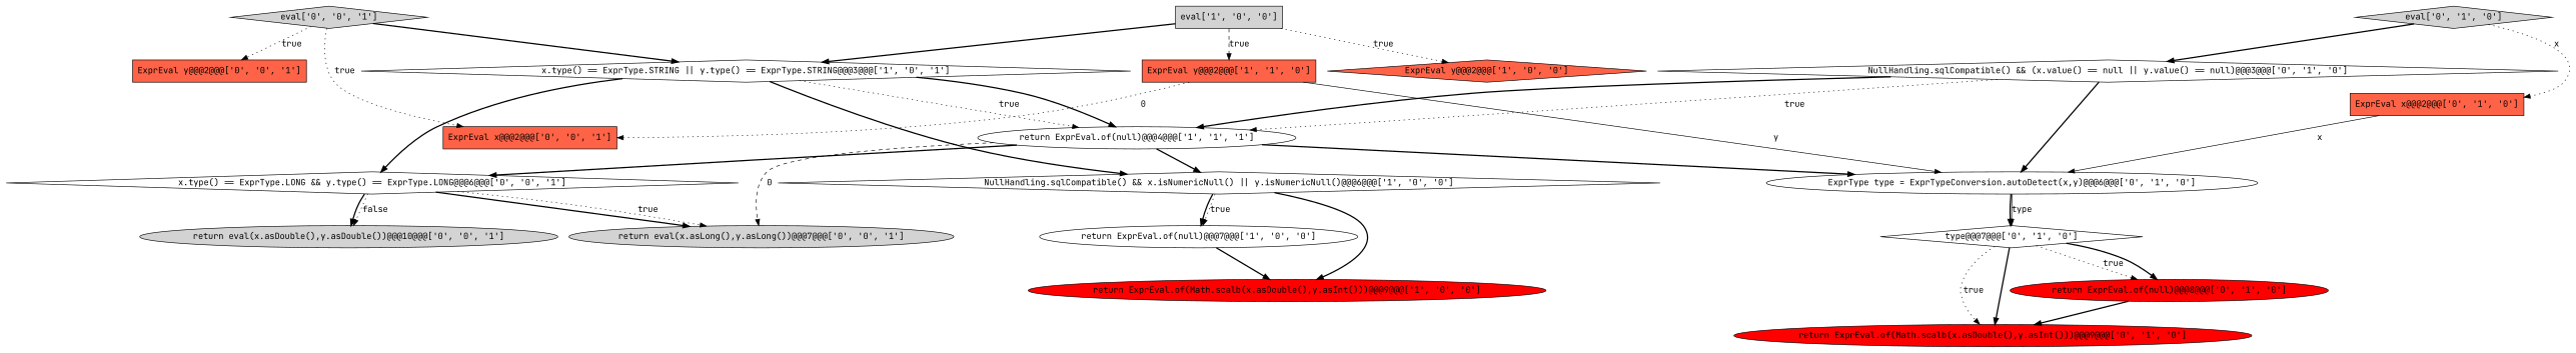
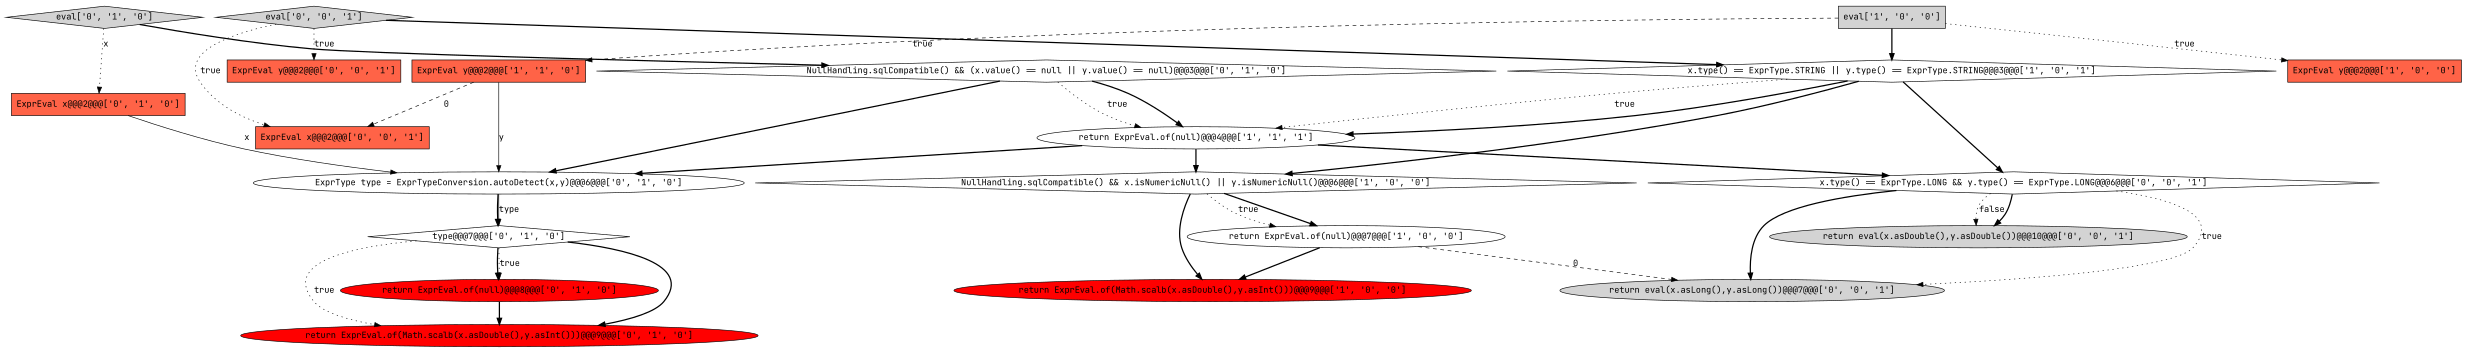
  digraph {
    fontname="JetBrains Mono"
    node [fillcolor=white fontname="JetBrains Mono" shape=ellipse style=filled]
    edge [fontname="JetBrains Mono" style=bold]
    n1 [fillcolor=tomato label="ExprEval y@@@2@@@['0', '0', '1']" shape=box]
    n2 [fillcolor=red label="return ExprEval.of(null)@@@8@@@['0', '1', '0']"]
    n3 [fillcolor=red label="return ExprEval.of(Math.scalb(x.asDouble(),y.asInt()))@@@9@@@['0', '1', '0']"]
-   n4 [fillcolor=tomato label="ExprEval y@@@2@@@['1', '0', '0']" shape=diamond]
+   n4 [fillcolor=tomato label="ExprEval y@@@2@@@['1', '0', '0']" shape=box]
    n5 [fillcolor=lightgray label="eval['0', '0', '1']" shape=diamond]
    n6 [label="x.type() == ExprType.STRING || y.type() == ExprType.STRING@@@3@@@['1', '0', '1']" shape=diamond]
    n7 [fillcolor=tomato label="ExprEval x@@@2@@@['0', '0', '1']" shape=box]
    n8 [label="return ExprEval.of(null)@@@4@@@['1', '1', '1']"]
    n9 [label="NullHandling.sqlCompatible() && x.isNumericNull() || y.isNumericNull()@@@6@@@['1', '0', '0']" shape=diamond]
    n10 [label="x.type() == ExprType.LONG && y.type() == ExprType.LONG@@@6@@@['0', '0', '1']" shape=diamond]
    n11 [label="NullHandling.sqlCompatible() && (x.value() == null || y.value() == null)@@@3@@@['0', '1', '0']" shape=diamond]
    n12 [label="ExprType type = ExprTypeConversion.autoDetect(x,y)@@@6@@@['0', '1', '0']"]
    n13 [label="type@@@7@@@['0', '1', '0']" shape=diamond]
    n14 [fillcolor=lightgray label="eval['0', '1', '0']" shape=diamond]
    n15 [fillcolor=tomato label="ExprEval x@@@2@@@['0', '1', '0']" shape=box]
    n16 [fillcolor=tomato label="ExprEval y@@@2@@@['1', '1', '0']" shape=box]
    n17 [label="return ExprEval.of(null)@@@7@@@['1', '0', '0']"]
    n18 [fillcolor=red label="return ExprEval.of(Math.scalb(x.asDouble(),y.asInt()))@@@9@@@['1', '0', '0']"]
    n19 [fillcolor=lightgray label="return eval(x.asLong(),y.asLong())@@@7@@@['0', '0', '1']"]
    n20 [fillcolor=lightgray label="return eval(x.asDouble(),y.asDouble())@@@10@@@['0', '0', '1']"]
    n21 [fillcolor=lightgray label="eval['1', '0', '0']" shape=box]
    n2 -> n3
    n5 -> n1 [label=true style=dotted]
    n5 -> n6
    n5 -> n7 [label=true style=dotted]
    n6 -> n8 [label=true style=dotted]
    n6 -> n8
    n6 -> n9
    n6 -> n10
    n8 -> n9
    n8 -> n10
    n8 -> n12
    n9 -> n17
    n9 -> n17 [label=true style=dotted]
    n9 -> n18
    n10 -> n19
    n10 -> n19 [label=true style=dotted]
    n10 -> n20 [label=false style=dotted]
    n10 -> n20
    n11 -> n8 [label=true style=dotted]
    n11 -> n8
    n11 -> n12
    n12 -> n13
    n12 -> n13 [label=type style=solid]
    n13 -> n2 [label=true style=dotted]
    n13 -> n2
    n13 -> n3 [label=true style=dotted]
    n13 -> n3
    n14 -> n11
    n14 -> n15 [label=x style=dotted]
    n15 -> n12 [label=x style=solid]
-   n16 -> n7 [label=0 style=dotted]
+   n16 -> n7 [label=0 style=dashed]
    n16 -> n12 [label=y style=solid]
    n17 -> n18
-   n8 -> n19 [label=0 style=dashed]
+   n17 -> n19 [label=0 style=dashed]
    n21 -> n4 [label=true style=dotted]
    n21 -> n6
    n21 -> n16 [label=true style=dashed]
  }
